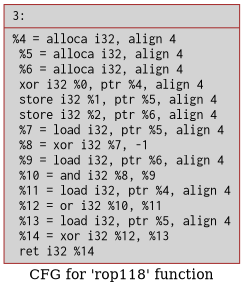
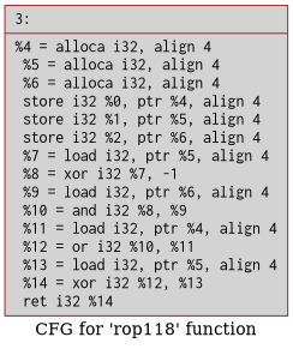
  digraph {
    label="CFG for 'rop118' function"
-   n1 [color=brown fillcolor=lightgrey fontname=Courier label="{3:\l|  %4 = alloca i32, align 4\l  %5 = alloca i32, align 4\l  %6 = alloca i32, align 4\l  xor i32 %0, ptr %4, align 4\l  store i32 %1, ptr %5, align 4\l  store i32 %2, ptr %6, align 4\l  %7 = load i32, ptr %5, align 4\l  %8 = xor i32 %7, -1\l  %9 = load i32, ptr %6, align 4\l  %10 = and i32 %8, %9\l  %11 = load i32, ptr %4, align 4\l  %12 = or i32 %10, %11\l  %13 = load i32, ptr %5, align 4\l  %14 = xor i32 %12, %13\l  ret i32 %14\l}" shape=record style=filled]
+   n1 [color=brown fillcolor=lightgrey fontname=Courier label="{3:\l|  %4 = alloca i32, align 4\l  %5 = alloca i32, align 4\l  %6 = alloca i32, align 4\l  store i32 %0, ptr %4, align 4\l  store i32 %1, ptr %5, align 4\l  store i32 %2, ptr %6, align 4\l  %7 = load i32, ptr %5, align 4\l  %8 = xor i32 %7, -1\l  %9 = load i32, ptr %6, align 4\l  %10 = and i32 %8, %9\l  %11 = load i32, ptr %4, align 4\l  %12 = or i32 %10, %11\l  %13 = load i32, ptr %5, align 4\l  %14 = xor i32 %12, %13\l  ret i32 %14\l}" shape=record style=filled]
  }
